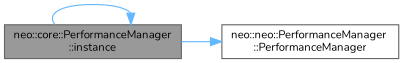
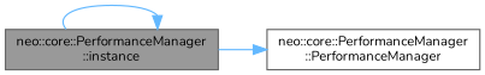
  digraph {
    rankdir=LR
    fontname=Nunito
    node [fontname=Nunito fontsize=10 shape=box style=filled]
    edge [color=steelblue1 fontname=Nunito fontsize=10 labelfontname=Helvetica labelfontsize=10 style=solid]
    n1 [color=gray40 fillcolor=grey60 fontcolor=black height=0.2 label="neo::core::PerformanceManager\l::instance" width=0.4]
-   n2 [color=grey40 fillcolor=white height=0.2 label="neo::neo::PerformanceManager\l::PerformanceManager" width=0.4]
+   n2 [color=grey40 fillcolor=white height=0.2 label="neo::core::PerformanceManager\l::PerformanceManager" width=0.4]
    n1 -> n1
    n1 -> n2
  }
